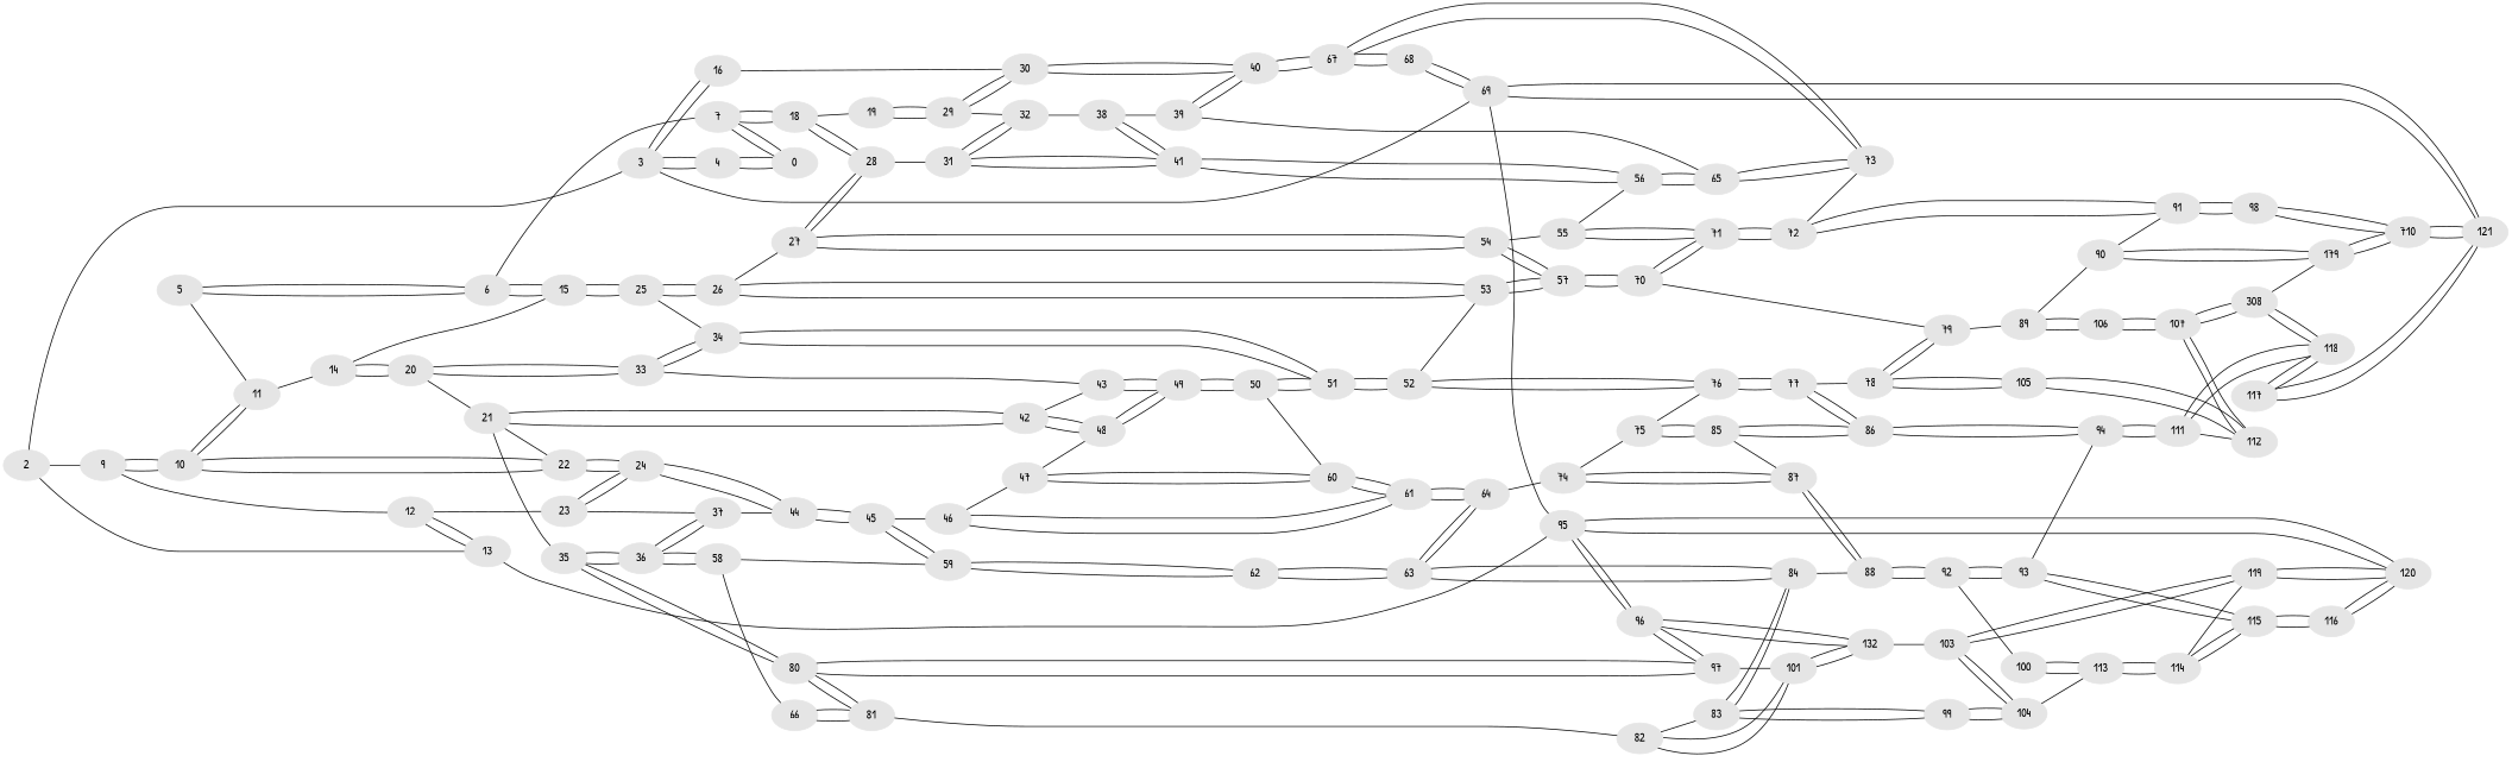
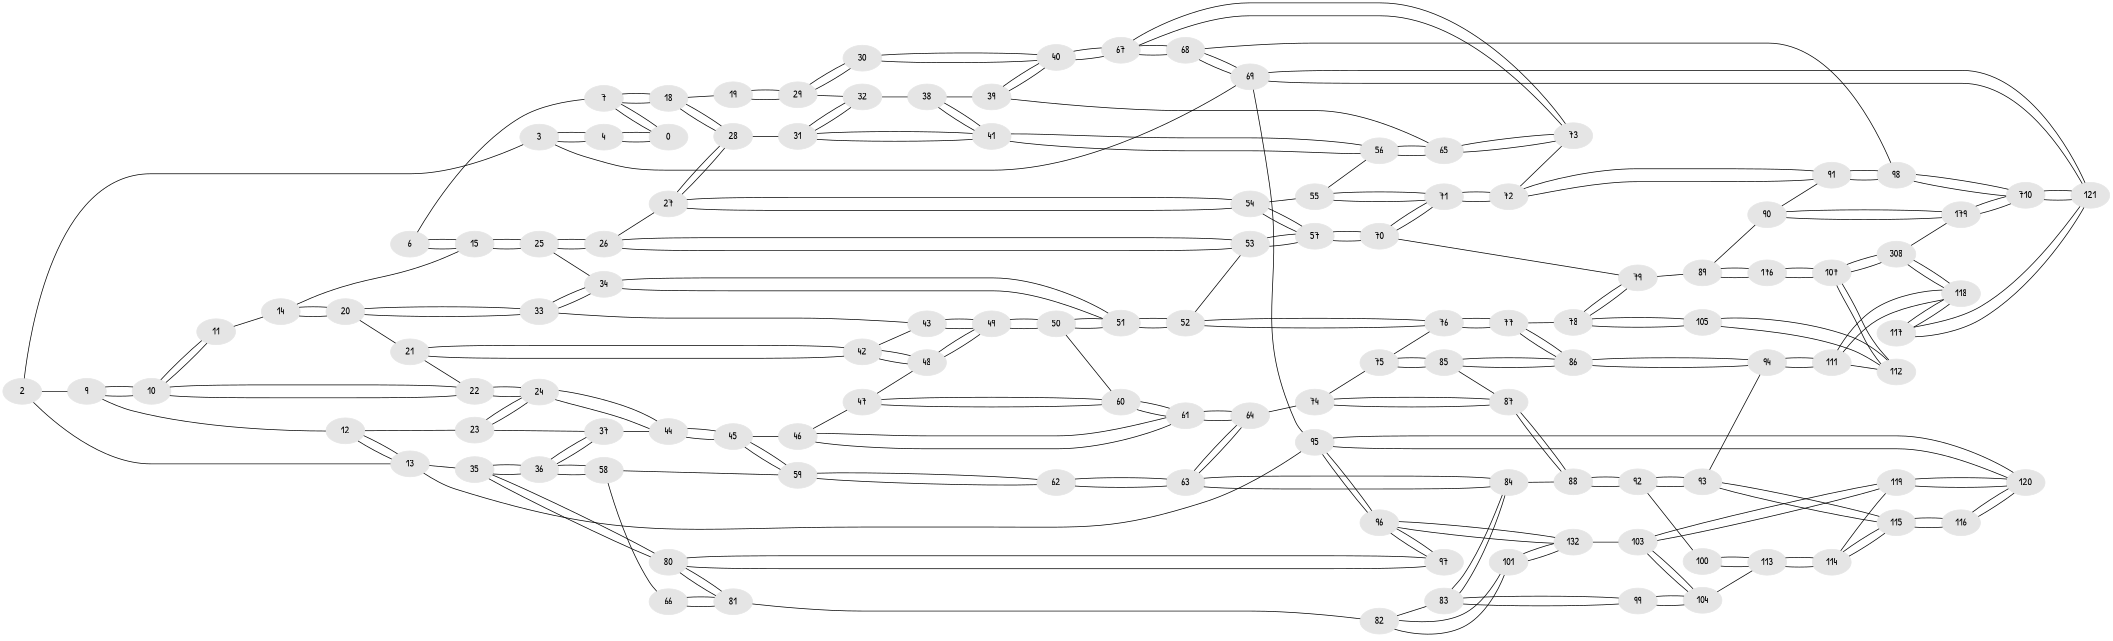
  graph {
    fontname="Patrick Hand"
    rankdir=LR
    node [color=gray90 fontname="Patrick Hand" style=filled]
    edge [fontname="Patrick Hand"]
    2
    3
    9
    13
-   5
    6
    11
    4
-   16
    69
    10
    12
    35
    95
    n15 [label=0]
    30
    121
    7
    15
    14
    18
    25
    19
    28
    22
    23
    24
    20
    37
    36
    80
    96
    120
    21
    33
    26
    34
    40
    29
    31
    32
    42
    43
    48
    44
    45
    27
    53
    51
    54
    57
    55
    41
    38
    67
    56
    39
    49
    52
    58
    81
    97
    59
    66
    65
    73
    68
    50
    46
    47
    61
    62
    60
    64
    76
    77
    70
    71
    72
    79
    63
    74
    84
    88
    75
    87
    82
    98
    n89 [label=710]
    89
    91
    85
    86
    78
    105
    94
    112
    90
-   106
+   106 [label=176]
    101
    83
    99
    n103 [label=132]
    104
    92
    111
    93
    100
    n109 [label=179]
    107
    115
    113
    116
    118
    103
    114
    119
    n118 [label=308]
    117
    2 -- 3
    2 -- 9
    2 -- 13
    3 -- 4
    3 -- 4
-   3 -- 16
-   3 -- 16
    3 -- 69
    9 -- 10
    9 -- 10
    9 -- 12
-   21 -- 35
+   13 -- 35
    13 -- 95
-   5 -- 6
-   5 -- 6
-   5 -- 11
    6 -- 7
    6 -- 15
    6 -- 15
    11 -- 14
    4 -- n15
    4 -- n15
-   16 -- 30
    69 -- 95
    69 -- 121
    69 -- 121
    10 -- 11
    10 -- 11
    10 -- 22
    10 -- 22
    12 -- 13
    12 -- 13
    12 -- 23
    35 -- 36
    35 -- 36
    35 -- 80
    35 -- 80
    95 -- 96
    95 -- 96
    95 -- 120
    95 -- 120
    30 -- 40
    30 -- 40
    7 -- n15
    7 -- n15
    7 -- 18
    7 -- 18
    15 -- 25
    15 -- 25
    14 -- 15
    14 -- 20
    14 -- 20
    18 -- 19
    18 -- 28
    18 -- 28
    25 -- 26
    25 -- 26
    25 -- 34
    19 -- 29
    19 -- 29
    28 -- 31
    22 -- 24
    22 -- 24
    23 -- 24
    23 -- 24
    23 -- 37
    24 -- 44
    24 -- 44
    20 -- 21
    20 -- 33
    20 -- 33
    37 -- 44
    36 -- 37
    36 -- 37
    36 -- 58
    36 -- 58
    80 -- 81
    80 -- 81
    80 -- 97
    80 -- 97
    96 -- 97
    96 -- 97
    96 -- n103
    96 -- n103
    21 -- 22
    21 -- 42
    21 -- 42
    33 -- 34
    33 -- 34
    33 -- 43
    26 -- 27
    26 -- 53
    26 -- 53
    34 -- 51
    34 -- 51
    40 -- 67
    40 -- 67
    29 -- 30
    29 -- 30
    29 -- 32
    31 -- 32
    31 -- 32
    31 -- 41
    31 -- 41
    32 -- 38
    42 -- 43
    42 -- 48
    42 -- 48
    43 -- 49
    43 -- 49
    48 -- 49
    48 -- 49
    44 -- 45
    44 -- 45
    45 -- 59
    45 -- 59
    45 -- 46
    27 -- 28
    27 -- 28
    27 -- 54
    27 -- 54
    53 -- 57
    53 -- 57
    51 -- 52
    51 -- 52
    54 -- 57
    54 -- 57
    54 -- 55
    57 -- 70
    57 -- 70
    55 -- 56
    55 -- 71
    55 -- 71
    41 -- 56
    41 -- 56
    38 -- 41
    38 -- 41
    38 -- 39
    67 -- 73
    67 -- 73
    67 -- 68
    67 -- 68
    56 -- 65
    56 -- 65
    39 -- 40
    39 -- 40
    39 -- 65
    49 -- 50
    49 -- 50
    52 -- 53
    52 -- 76
    52 -- 76
    58 -- 59
    58 -- 66
    81 -- 82
-   97 -- 101
    59 -- 62
    59 -- 62
    66 -- 81
    66 -- 81
    65 -- 73
    65 -- 73
    68 -- 69
    68 -- 69
+   68 -- 98
    50 -- 51
    50 -- 51
    50 -- 60
    46 -- 47
    46 -- 61
    46 -- 61
    47 -- 48
    47 -- 60
    47 -- 60
    61 -- 64
    61 -- 64
    62 -- 63
    62 -- 63
    60 -- 61
    60 -- 61
    64 -- 74
    76 -- 77
    76 -- 77
    77 -- 86
    77 -- 86
    77 -- 78
    70 -- 71
    70 -- 71
    70 -- 79
    71 -- 72
    71 -- 72
    72 -- 73
    72 -- 91
    72 -- 91
    79 -- 89
    63 -- 64
    63 -- 64
    63 -- 84
    63 -- 84
    74 -- 75
    74 -- 87
    74 -- 87
    84 -- 88
    88 -- 92
    88 -- 92
    75 -- 76
    75 -- 85
    75 -- 85
    87 -- 88
    87 -- 88
    82 -- 101
    82 -- 101
    82 -- 83
    98 -- n89
    98 -- n89
    n89 -- 121
    n89 -- 121
    89 -- 90
    89 -- 106
    89 -- 106
    91 -- 98
    91 -- 98
    85 -- 87
    85 -- 86
    85 -- 86
    86 -- 94
    86 -- 94
    78 -- 79
    78 -- 79
    78 -- 105
    78 -- 105
    105 -- 112
    105 -- 112
    94 -- 111
    94 -- 111
    90 -- 91
    90 -- n109
    90 -- n109
    106 -- 107
    106 -- 107
    101 -- n103
    101 -- n103
    83 -- 84
    83 -- 84
    83 -- 99
    83 -- 99
    99 -- 104
    99 -- 104
    n103 -- 103
    104 -- 113
    92 -- 93
    92 -- 93
    92 -- 100
    111 -- 112
    111 -- 118
    111 -- 118
    93 -- 94
    93 -- 115
    93 -- 115
    100 -- 113
    100 -- 113
    n109 -- n89
    n109 -- n89
    107 -- 112
    107 -- 112
    107 -- n118
    107 -- n118
    115 -- 116
    115 -- 116
    113 -- 114
    113 -- 114
    116 -- 120
    116 -- 120
    103 -- 104
    103 -- 104
    103 -- 119
    103 -- 119
    114 -- 115
    114 -- 115
    114 -- 119
    119 -- 120
    119 -- 120
    n118 -- n109
    n118 -- 118
    n118 -- 118
    117 -- 121
    117 -- 121
    117 -- 118
    117 -- 118
  }
